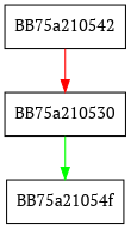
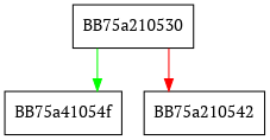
  digraph {
    fontname="PT Serif"
    splines=ortho
    node [fontname="PT Serif" shape=box]
    edge [fontname="PT Serif"]
    BB75a210530
-   BB75a21054f
+   BB75a21054f [label=BB75a41054f]
    BB75a210542
    BB75a210530 -> BB75a21054f [color=green]
-   BB75a210542 -> BB75a210530 [color=red]
+   BB75a210530 -> BB75a210542 [color=red]
  }
